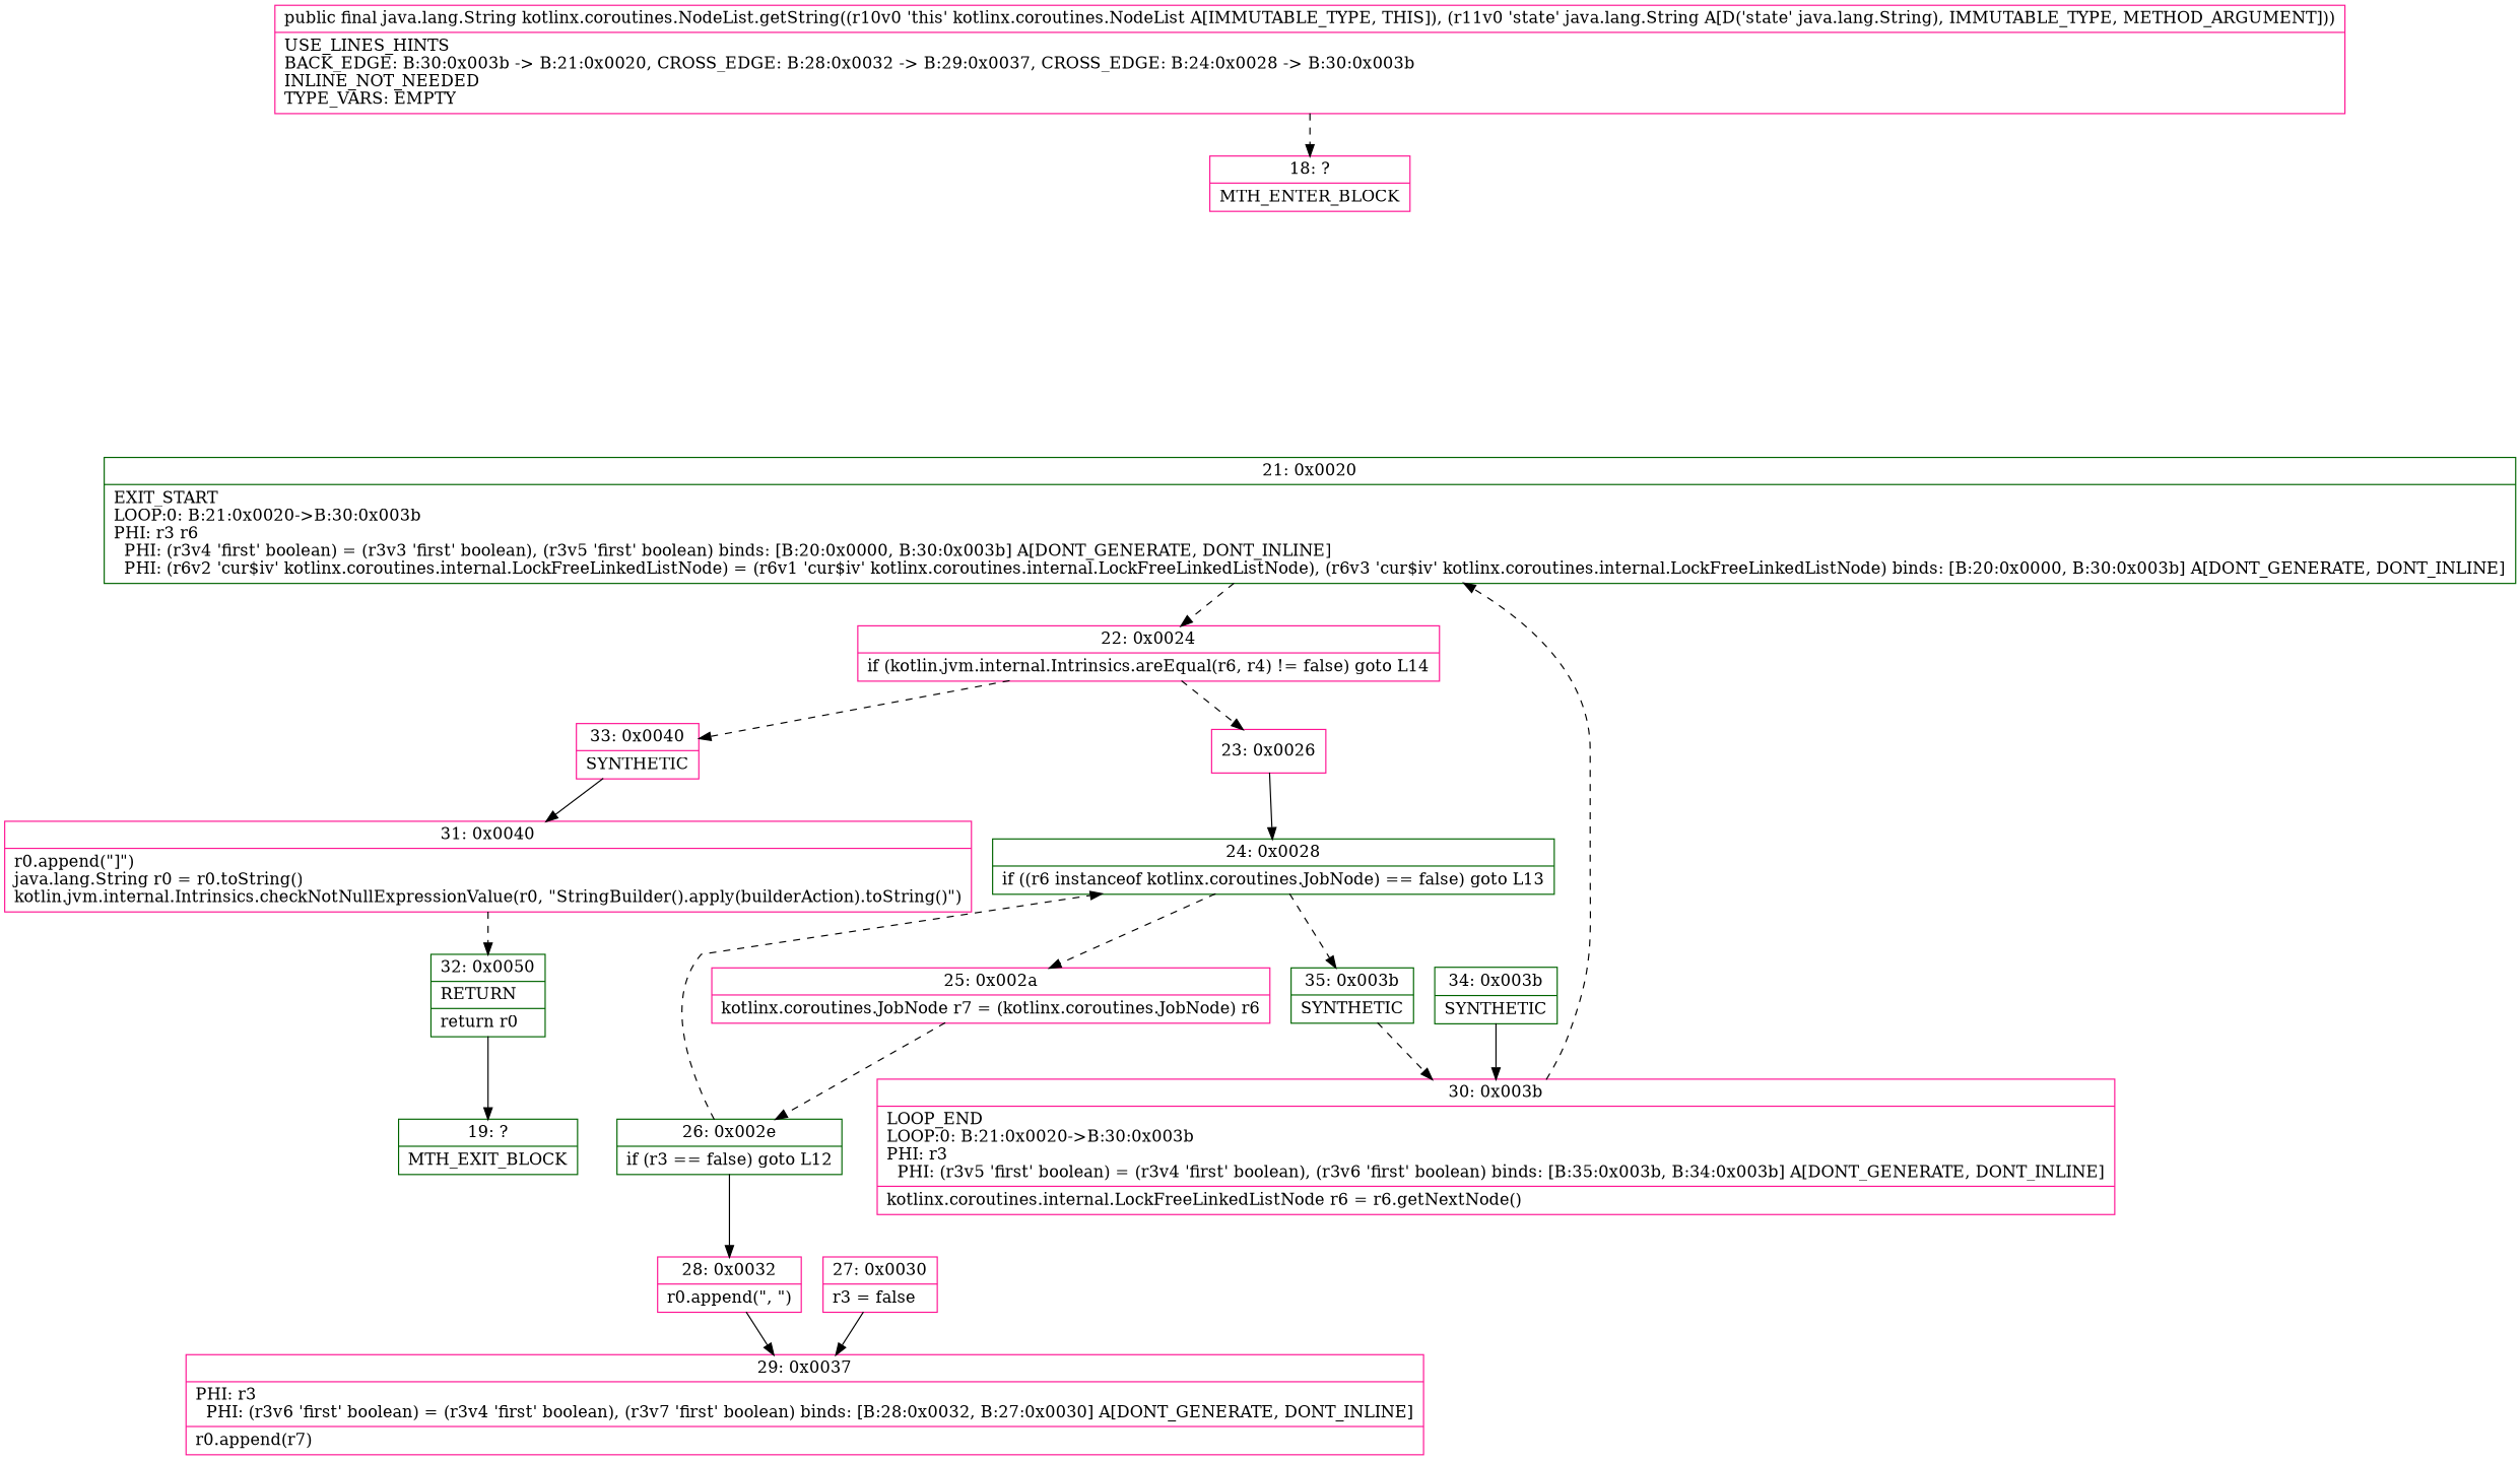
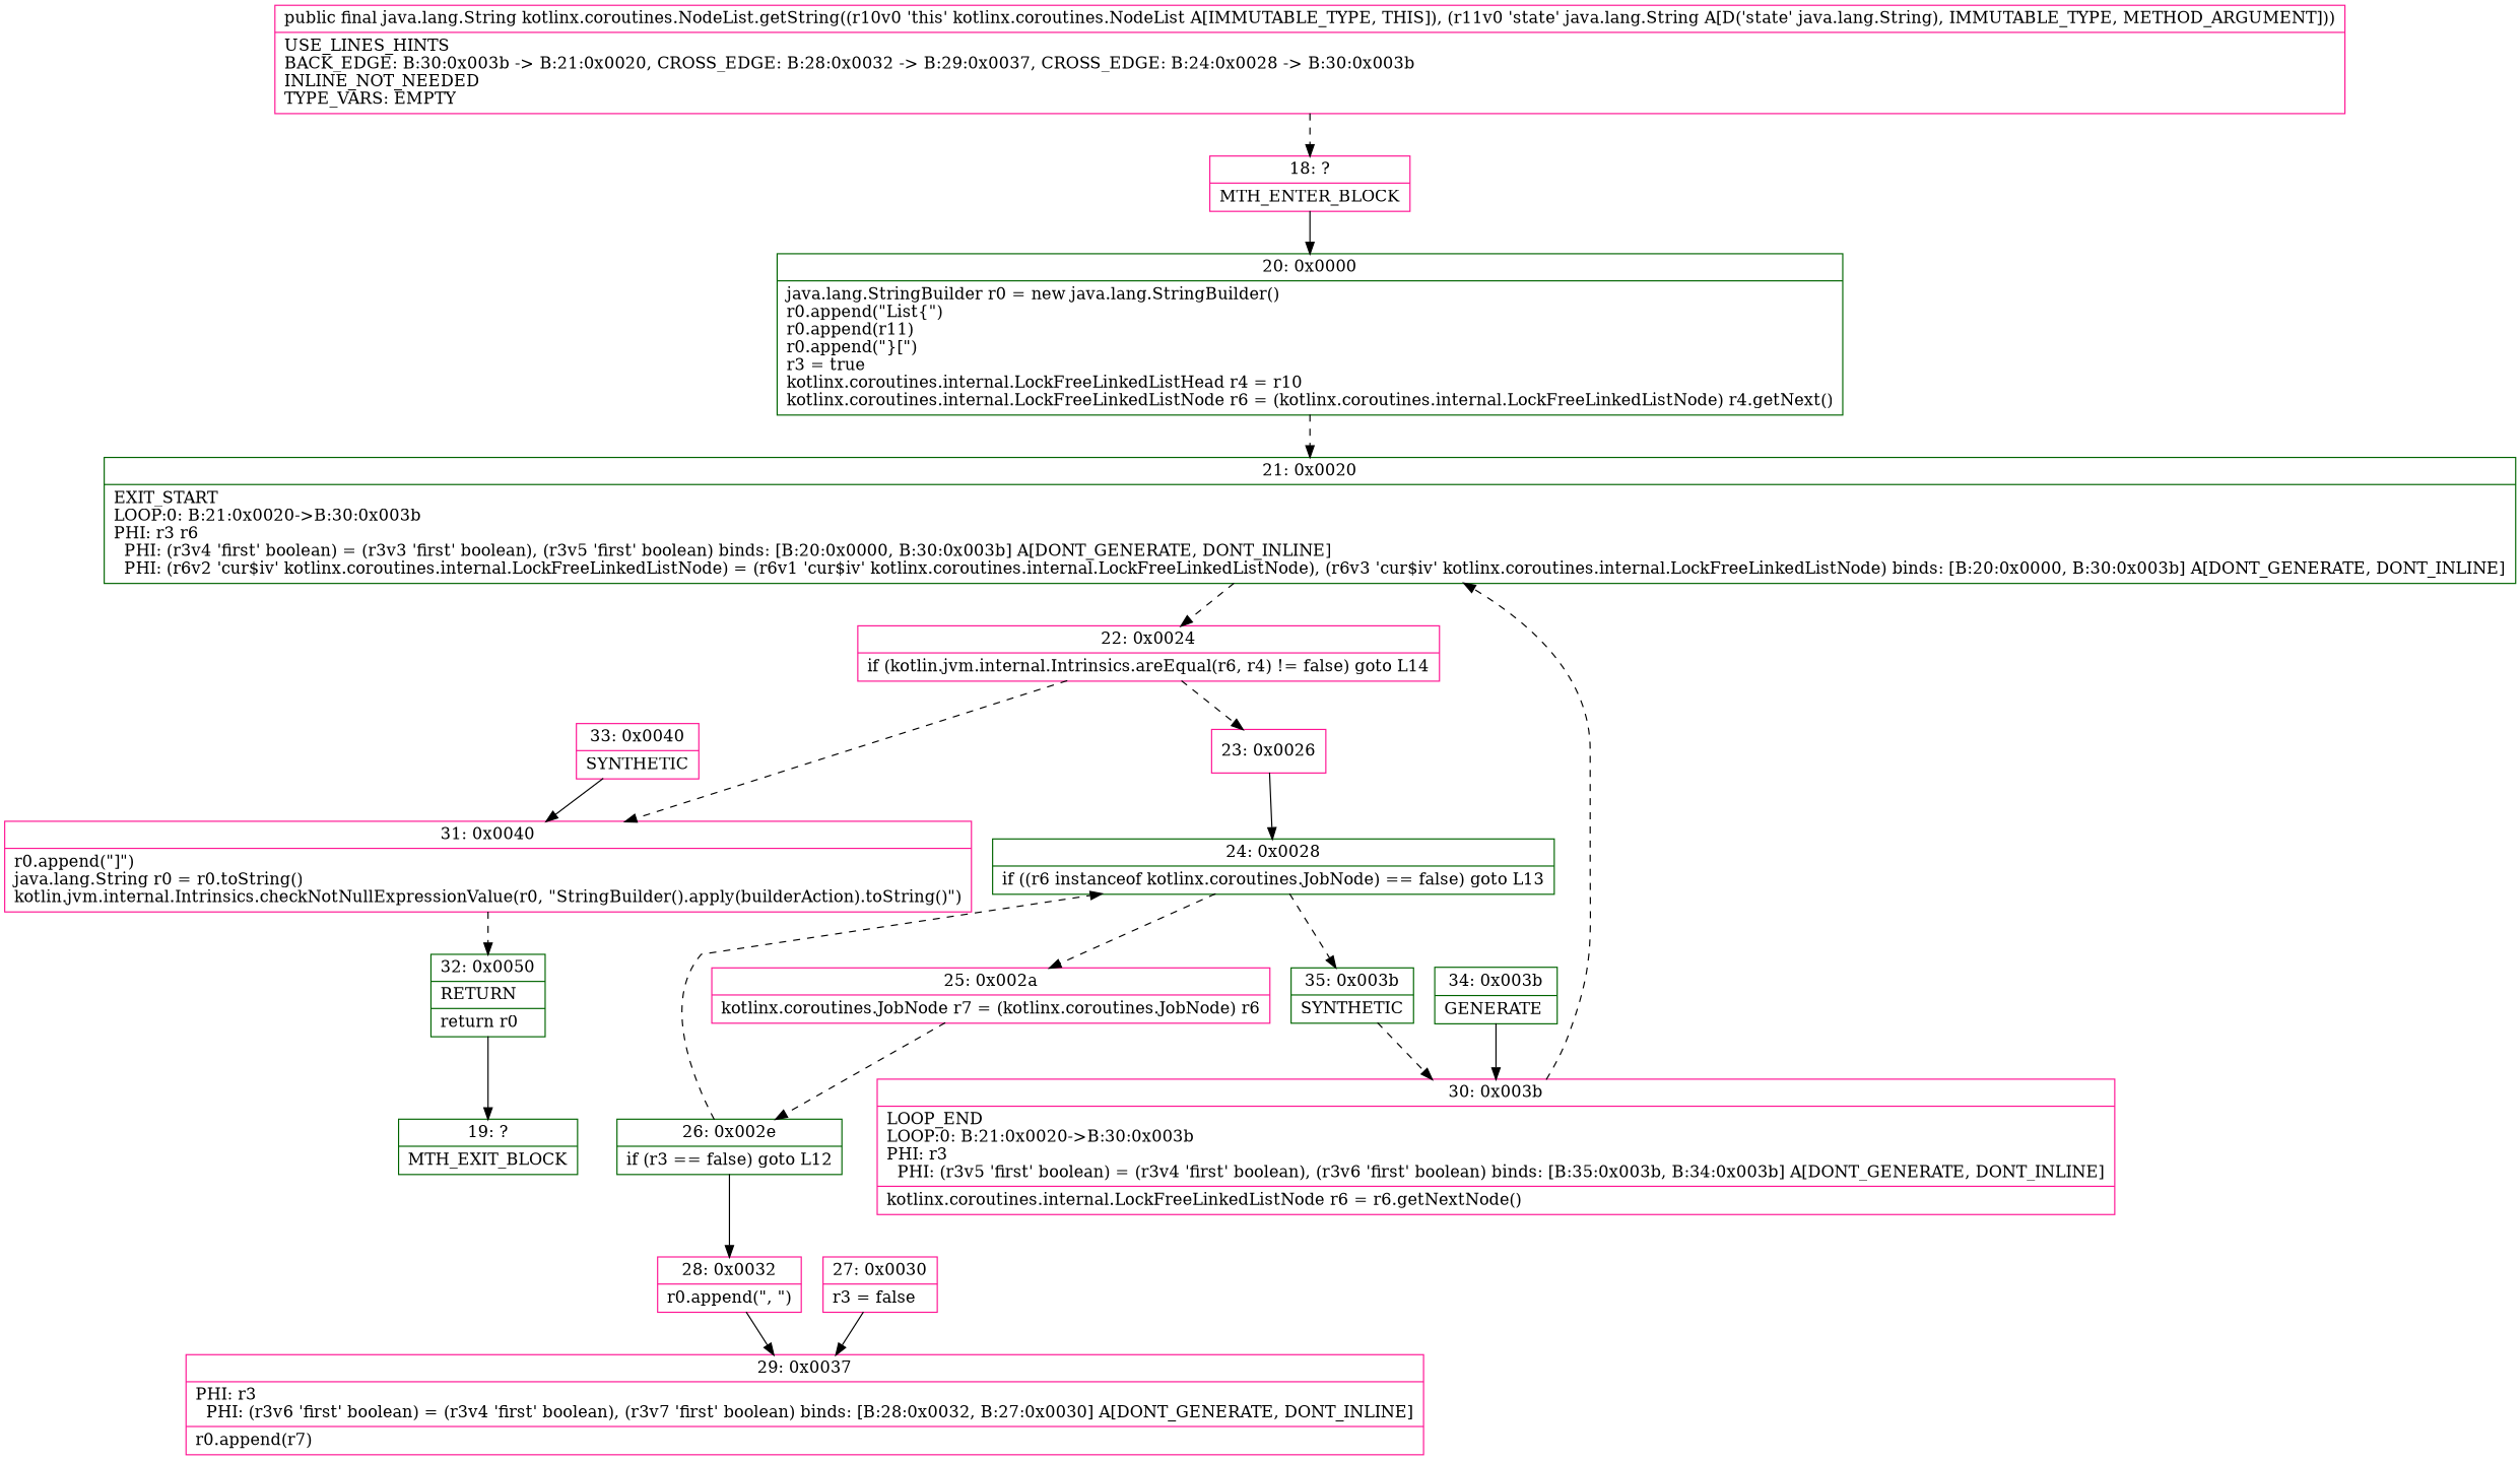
  digraph {
    node [color=deeppink shape=record]
    edge [style=dashed]
    n1 [label="{18\:\ ?|MTH_ENTER_BLOCK\l}"]
+   n2 [color=darkgreen label="{20\:\ 0x0000|java.lang.StringBuilder r0 = new java.lang.StringBuilder()\lr0.append(\"List\{\")\lr0.append(r11)\lr0.append(\"\}[\")\lr3 = true\lkotlinx.coroutines.internal.LockFreeLinkedListHead r4 = r10\lkotlinx.coroutines.internal.LockFreeLinkedListNode r6 = (kotlinx.coroutines.internal.LockFreeLinkedListNode) r4.getNext()\l}"]
    n3 [color=darkgreen label="{21\:\ 0x0020|EXIT_START\lLOOP:0: B:21:0x0020\-\>B:30:0x003b\lPHI: r3 r6 \l  PHI: (r3v4 'first' boolean) = (r3v3 'first' boolean), (r3v5 'first' boolean) binds: [B:20:0x0000, B:30:0x003b] A[DONT_GENERATE, DONT_INLINE]\l  PHI: (r6v2 'cur$iv' kotlinx.coroutines.internal.LockFreeLinkedListNode) = (r6v1 'cur$iv' kotlinx.coroutines.internal.LockFreeLinkedListNode), (r6v3 'cur$iv' kotlinx.coroutines.internal.LockFreeLinkedListNode) binds: [B:20:0x0000, B:30:0x003b] A[DONT_GENERATE, DONT_INLINE]\l}"]
    n4 [label="{22\:\ 0x0024|if (kotlin.jvm.internal.Intrinsics.areEqual(r6, r4) != false) goto L14\l}"]
    n5 [label="{23\:\ 0x0026}"]
    n6 [label="{33\:\ 0x0040|SYNTHETIC\l}"]
    n7 [color=darkgreen label="{24\:\ 0x0028|if ((r6 instanceof kotlinx.coroutines.JobNode) == false) goto L13\l}"]
    n8 [label="{31\:\ 0x0040|r0.append(\"]\")\ljava.lang.String r0 = r0.toString()\lkotlin.jvm.internal.Intrinsics.checkNotNullExpressionValue(r0, \"StringBuilder().apply(builderAction).toString()\")\l}"]
    n9 [label="{25\:\ 0x002a|kotlinx.coroutines.JobNode r7 = (kotlinx.coroutines.JobNode) r6\l}"]
    n10 [color=darkgreen label="{35\:\ 0x003b|SYNTHETIC\l}"]
    n11 [color=darkgreen label="{26\:\ 0x002e|if (r3 == false) goto L12\l}"]
    n12 [label="{30\:\ 0x003b|LOOP_END\lLOOP:0: B:21:0x0020\-\>B:30:0x003b\lPHI: r3 \l  PHI: (r3v5 'first' boolean) = (r3v4 'first' boolean), (r3v6 'first' boolean) binds: [B:35:0x003b, B:34:0x003b] A[DONT_GENERATE, DONT_INLINE]\l|kotlinx.coroutines.internal.LockFreeLinkedListNode r6 = r6.getNextNode()\l}"]
    n13 [label="{28\:\ 0x0032|r0.append(\", \")\l}"]
    n14 [label="{27\:\ 0x0030|r3 = false\l}"]
    n15 [label="{29\:\ 0x0037|PHI: r3 \l  PHI: (r3v6 'first' boolean) = (r3v4 'first' boolean), (r3v7 'first' boolean) binds: [B:28:0x0032, B:27:0x0030] A[DONT_GENERATE, DONT_INLINE]\l|r0.append(r7)\l}"]
-   n16 [color=darkgreen label="{34\:\ 0x003b|SYNTHETIC\l}"]
+   n16 [color=darkgreen label="{34\:\ 0x003b|GENERATE\l}"]
    n17 [color=darkgreen label="{32\:\ 0x0050|RETURN\l|return r0\l}"]
    n18 [color=darkgreen label="{19\:\ ?|MTH_EXIT_BLOCK\l}"]
    n19 [label="{public final java.lang.String kotlinx.coroutines.NodeList.getString((r10v0 'this' kotlinx.coroutines.NodeList A[IMMUTABLE_TYPE, THIS]), (r11v0 'state' java.lang.String A[D('state' java.lang.String), IMMUTABLE_TYPE, METHOD_ARGUMENT]))  | USE_LINES_HINTS\lBACK_EDGE: B:30:0x003b \-\> B:21:0x0020, CROSS_EDGE: B:28:0x0032 \-\> B:29:0x0037, CROSS_EDGE: B:24:0x0028 \-\> B:30:0x003b\lINLINE_NOT_NEEDED\lTYPE_VARS: EMPTY\l}"]
+   n1 -> n2 [style=solid]
+   n2 -> n3
    n3 -> n4
    n4 -> n5
-   n4 -> n6
+   n4 -> n8
    n5 -> n7 [style=solid]
    n6 -> n8 [style=solid]
    n7 -> n9
    n7 -> n10
    n8 -> n17
    n9 -> n11
    n10 -> n12
    n11 -> n7
    n11 -> n13 [style=solid]
    n12 -> n3
    n13 -> n15 [style=solid]
    n14 -> n15 [style=solid]
    n16 -> n12 [style=solid]
    n17 -> n18 [style=solid]
    n19 -> n1
  }
